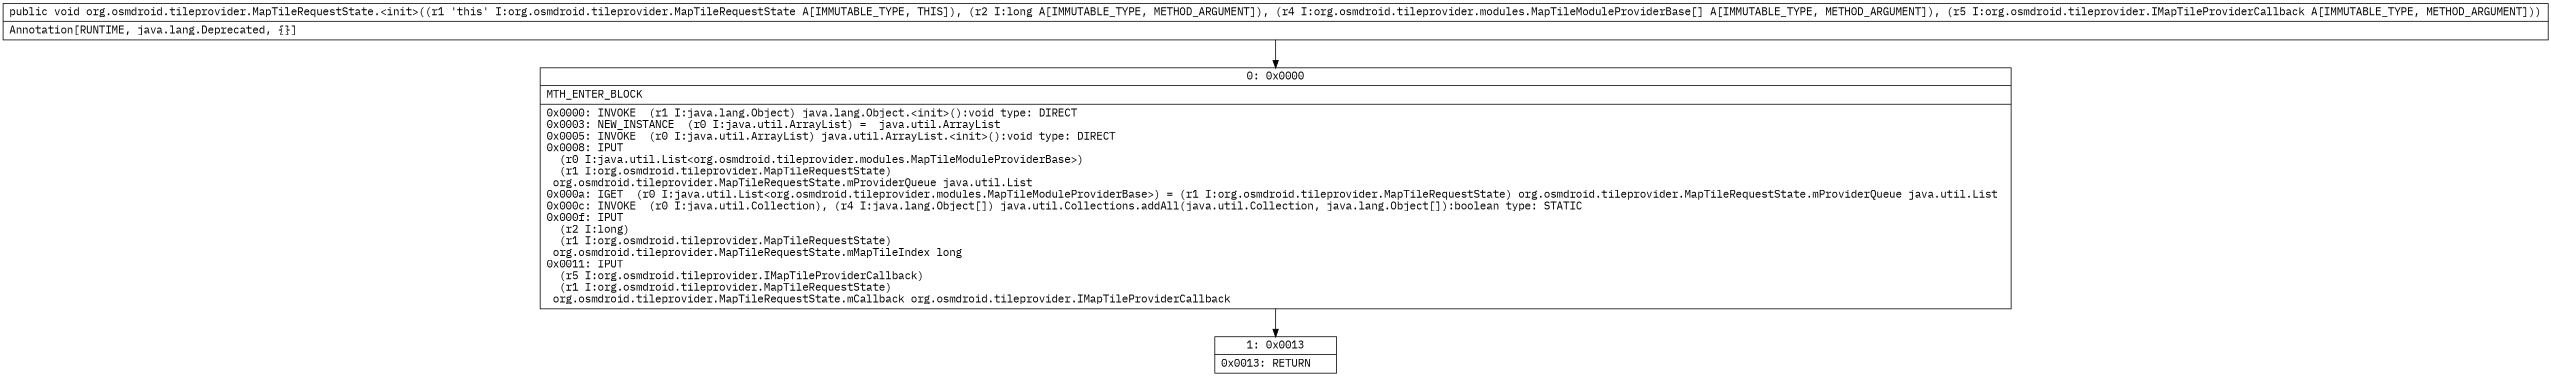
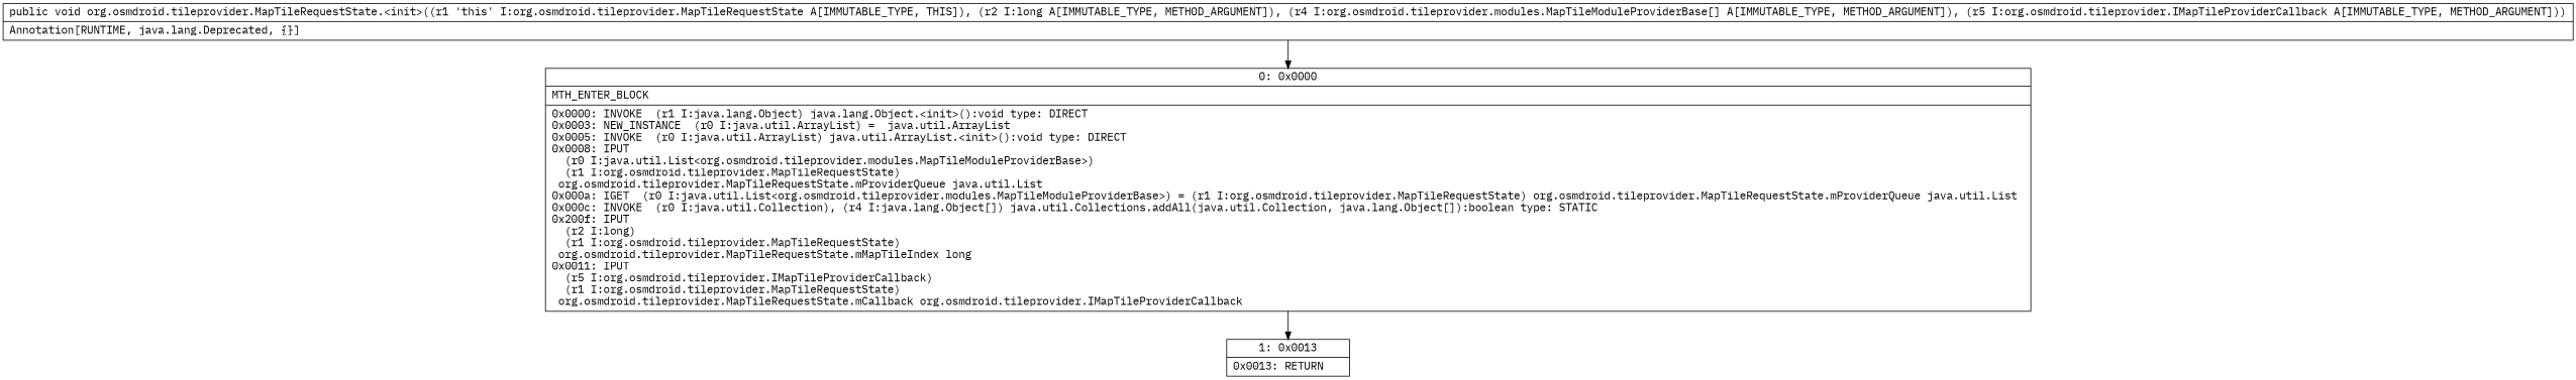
  digraph {
    fontname="IBM Plex Mono"
    node [shape=record fontname="IBM Plex Mono"]
    edge [fontname="IBM Plex Mono"]
-   n1 [label="{0\:\ 0x0000|MTH_ENTER_BLOCK\l|0x0000: INVOKE  (r1 I:java.lang.Object) java.lang.Object.\<init\>():void type: DIRECT \l0x0003: NEW_INSTANCE  (r0 I:java.util.ArrayList) =  java.util.ArrayList \l0x0005: INVOKE  (r0 I:java.util.ArrayList) java.util.ArrayList.\<init\>():void type: DIRECT \l0x0008: IPUT  \l  (r0 I:java.util.List\<org.osmdroid.tileprovider.modules.MapTileModuleProviderBase\>)\l  (r1 I:org.osmdroid.tileprovider.MapTileRequestState)\l org.osmdroid.tileprovider.MapTileRequestState.mProviderQueue java.util.List \l0x000a: IGET  (r0 I:java.util.List\<org.osmdroid.tileprovider.modules.MapTileModuleProviderBase\>) = (r1 I:org.osmdroid.tileprovider.MapTileRequestState) org.osmdroid.tileprovider.MapTileRequestState.mProviderQueue java.util.List \l0x000c: INVOKE  (r0 I:java.util.Collection), (r4 I:java.lang.Object[]) java.util.Collections.addAll(java.util.Collection, java.lang.Object[]):boolean type: STATIC \l0x000f: IPUT  \l  (r2 I:long)\l  (r1 I:org.osmdroid.tileprovider.MapTileRequestState)\l org.osmdroid.tileprovider.MapTileRequestState.mMapTileIndex long \l0x0011: IPUT  \l  (r5 I:org.osmdroid.tileprovider.IMapTileProviderCallback)\l  (r1 I:org.osmdroid.tileprovider.MapTileRequestState)\l org.osmdroid.tileprovider.MapTileRequestState.mCallback org.osmdroid.tileprovider.IMapTileProviderCallback \l}"]
+   n1 [label="{0\:\ 0x0000|MTH_ENTER_BLOCK\l|0x0000: INVOKE  (r1 I:java.lang.Object) java.lang.Object.\<init\>():void type: DIRECT \l0x0003: NEW_INSTANCE  (r0 I:java.util.ArrayList) =  java.util.ArrayList \l0x0005: INVOKE  (r0 I:java.util.ArrayList) java.util.ArrayList.\<init\>():void type: DIRECT \l0x0008: IPUT  \l  (r0 I:java.util.List\<org.osmdroid.tileprovider.modules.MapTileModuleProviderBase\>)\l  (r1 I:org.osmdroid.tileprovider.MapTileRequestState)\l org.osmdroid.tileprovider.MapTileRequestState.mProviderQueue java.util.List \l0x000a: IGET  (r0 I:java.util.List\<org.osmdroid.tileprovider.modules.MapTileModuleProviderBase\>) = (r1 I:org.osmdroid.tileprovider.MapTileRequestState) org.osmdroid.tileprovider.MapTileRequestState.mProviderQueue java.util.List \l0x000c: INVOKE  (r0 I:java.util.Collection), (r4 I:java.lang.Object[]) java.util.Collections.addAll(java.util.Collection, java.lang.Object[]):boolean type: STATIC \l0x200f: IPUT  \l  (r2 I:long)\l  (r1 I:org.osmdroid.tileprovider.MapTileRequestState)\l org.osmdroid.tileprovider.MapTileRequestState.mMapTileIndex long \l0x0011: IPUT  \l  (r5 I:org.osmdroid.tileprovider.IMapTileProviderCallback)\l  (r1 I:org.osmdroid.tileprovider.MapTileRequestState)\l org.osmdroid.tileprovider.MapTileRequestState.mCallback org.osmdroid.tileprovider.IMapTileProviderCallback \l}"]
    n2 [label="{1\:\ 0x0013|0x0013: RETURN   \l}"]
    n3 [label="{public void org.osmdroid.tileprovider.MapTileRequestState.\<init\>((r1 'this' I:org.osmdroid.tileprovider.MapTileRequestState A[IMMUTABLE_TYPE, THIS]), (r2 I:long A[IMMUTABLE_TYPE, METHOD_ARGUMENT]), (r4 I:org.osmdroid.tileprovider.modules.MapTileModuleProviderBase[] A[IMMUTABLE_TYPE, METHOD_ARGUMENT]), (r5 I:org.osmdroid.tileprovider.IMapTileProviderCallback A[IMMUTABLE_TYPE, METHOD_ARGUMENT]))  | Annotation[RUNTIME, java.lang.Deprecated, \{\}]\l}"]
    n1 -> n2
    n3 -> n1
  }
